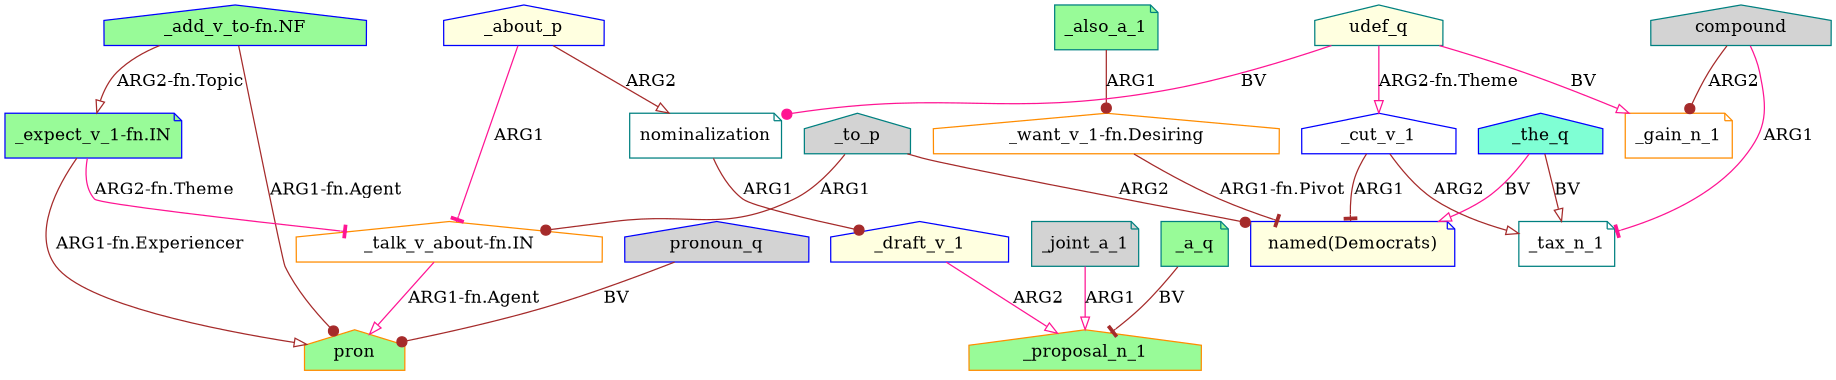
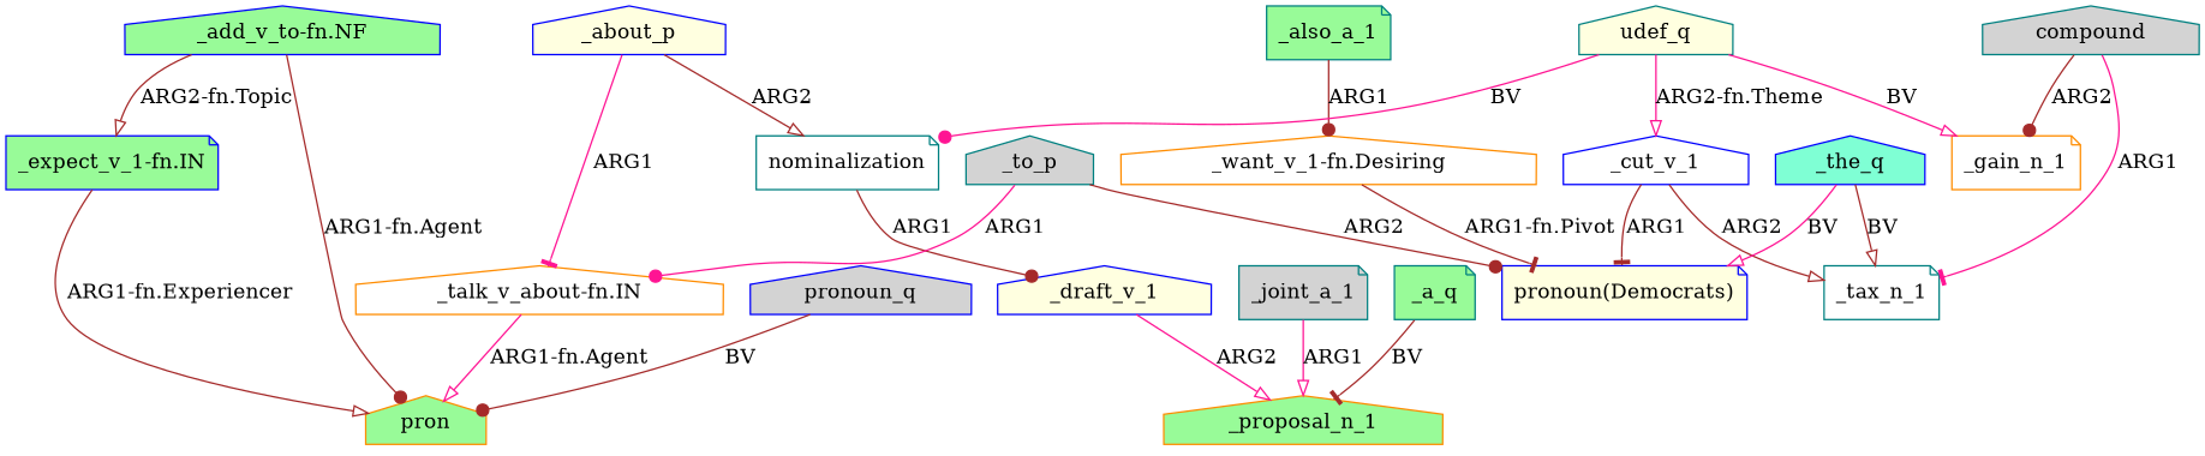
  digraph {
    node [color=blue fillcolor=white shape=house style=filled]
    edge [arrowhead=onormal color=brown]
    _about_p [fillcolor=lightyellow]
    "_talk_v_about-fn.IN" [color=darkorange]
    nominalization [color=teal shape=note]
    pron [color=darkorange fillcolor=palegreen]
    _draft_v_1 [fillcolor=lightyellow]
    _also_a_1 [color=teal fillcolor=palegreen shape=note]
    "_want_v_1-fn.Desiring" [color=darkorange]
-   "named(Democrats)" [fillcolor=lightyellow shape=note]
+   "named(Democrats)" [fillcolor=lightyellow shape=note label="pronoun(Democrats)"]
    _cut_v_1
    _tax_n_1 [color=teal shape=note]
    "_add_v_to-fn.NF" [fillcolor=palegreen]
    "_expect_v_1-fn.IN" [fillcolor=palegreen shape=note]
    udef_q [color=teal fillcolor=lightyellow]
    _gain_n_1 [color=darkorange shape=note]
    _to_p [color=teal fillcolor=lightgrey]
    _proposal_n_1 [color=darkorange fillcolor=palegreen]
    _the_q [fillcolor=aquamarine]
    compound [color=teal fillcolor=lightgrey]
    _joint_a_1 [color=teal fillcolor=lightgrey shape=note]
    pronoun_q [fillcolor=lightgrey]
    _a_q [color=teal fillcolor=palegreen shape=note]
    _about_p -> "_talk_v_about-fn.IN" [arrowhead=tee color=deeppink label=ARG1]
    _about_p -> nominalization [label=ARG2]
    "_talk_v_about-fn.IN" -> pron [color=deeppink label="ARG1-fn.Agent"]
    nominalization -> _draft_v_1 [arrowhead=dot label=ARG1]
    _draft_v_1 -> _proposal_n_1 [color=deeppink label=ARG2]
    _also_a_1 -> "_want_v_1-fn.Desiring" [arrowhead=dot label=ARG1]
    "_want_v_1-fn.Desiring" -> "named(Democrats)" [arrowhead=tee label="ARG1-fn.Pivot"]
    _cut_v_1 -> "named(Democrats)" [arrowhead=tee label=ARG1]
    _cut_v_1 -> _tax_n_1 [label=ARG2]
    "_add_v_to-fn.NF" -> pron [arrowhead=dot label="ARG1-fn.Agent"]
    "_add_v_to-fn.NF" -> "_expect_v_1-fn.IN" [label="ARG2-fn.Topic"]
-   "_expect_v_1-fn.IN" -> "_talk_v_about-fn.IN" [arrowhead=tee color=deeppink label="ARG2-fn.Theme"]
    "_expect_v_1-fn.IN" -> pron [label="ARG1-fn.Experiencer"]
    udef_q -> nominalization [arrowhead=dot color=deeppink label=BV]
    udef_q -> _cut_v_1 [color=deeppink label="ARG2-fn.Theme"]
    udef_q -> _gain_n_1 [color=deeppink label=BV]
-   _to_p -> "_talk_v_about-fn.IN" [arrowhead=dot label=ARG1]
+   _to_p -> "_talk_v_about-fn.IN" [arrowhead=dot color=deeppink label=ARG1]
    _to_p -> "named(Democrats)" [arrowhead=dot label=ARG2]
    _the_q -> "named(Democrats)" [color=deeppink label=BV]
    _the_q -> _tax_n_1 [label=BV]
    compound -> _tax_n_1 [arrowhead=tee color=deeppink label=ARG1]
    compound -> _gain_n_1 [arrowhead=dot label=ARG2]
    _joint_a_1 -> _proposal_n_1 [color=deeppink label=ARG1]
    pronoun_q -> pron [arrowhead=dot label=BV]
    _a_q -> _proposal_n_1 [arrowhead=tee label=BV]
  }
